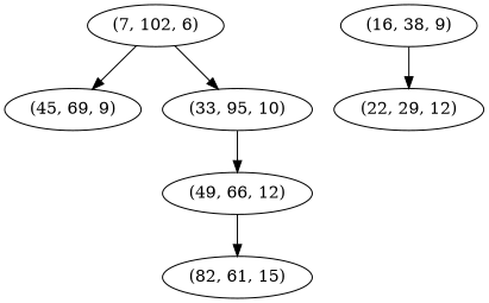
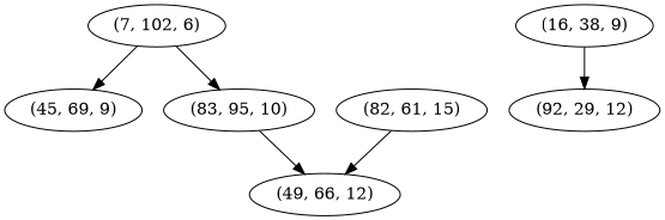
  digraph {
    "(7, 102, 6)"
    "(45, 69, 9)"
-   "(83, 95, 10)" [label="(33, 95, 10)"]
+   "(83, 95, 10)"
    "(16, 38, 9)"
-   "(22, 29, 12)"
+   "(22, 29, 12)" [label="(92, 29, 12)"]
    "(49, 66, 12)"
    n7 [label="(82, 61, 15)"]
    "(7, 102, 6)" -> "(45, 69, 9)"
    "(7, 102, 6)" -> "(83, 95, 10)"
    "(83, 95, 10)" -> "(49, 66, 12)"
    "(16, 38, 9)" -> "(22, 29, 12)"
-   "(49, 66, 12)" -> n7
+   n7 -> "(49, 66, 12)"
  }
